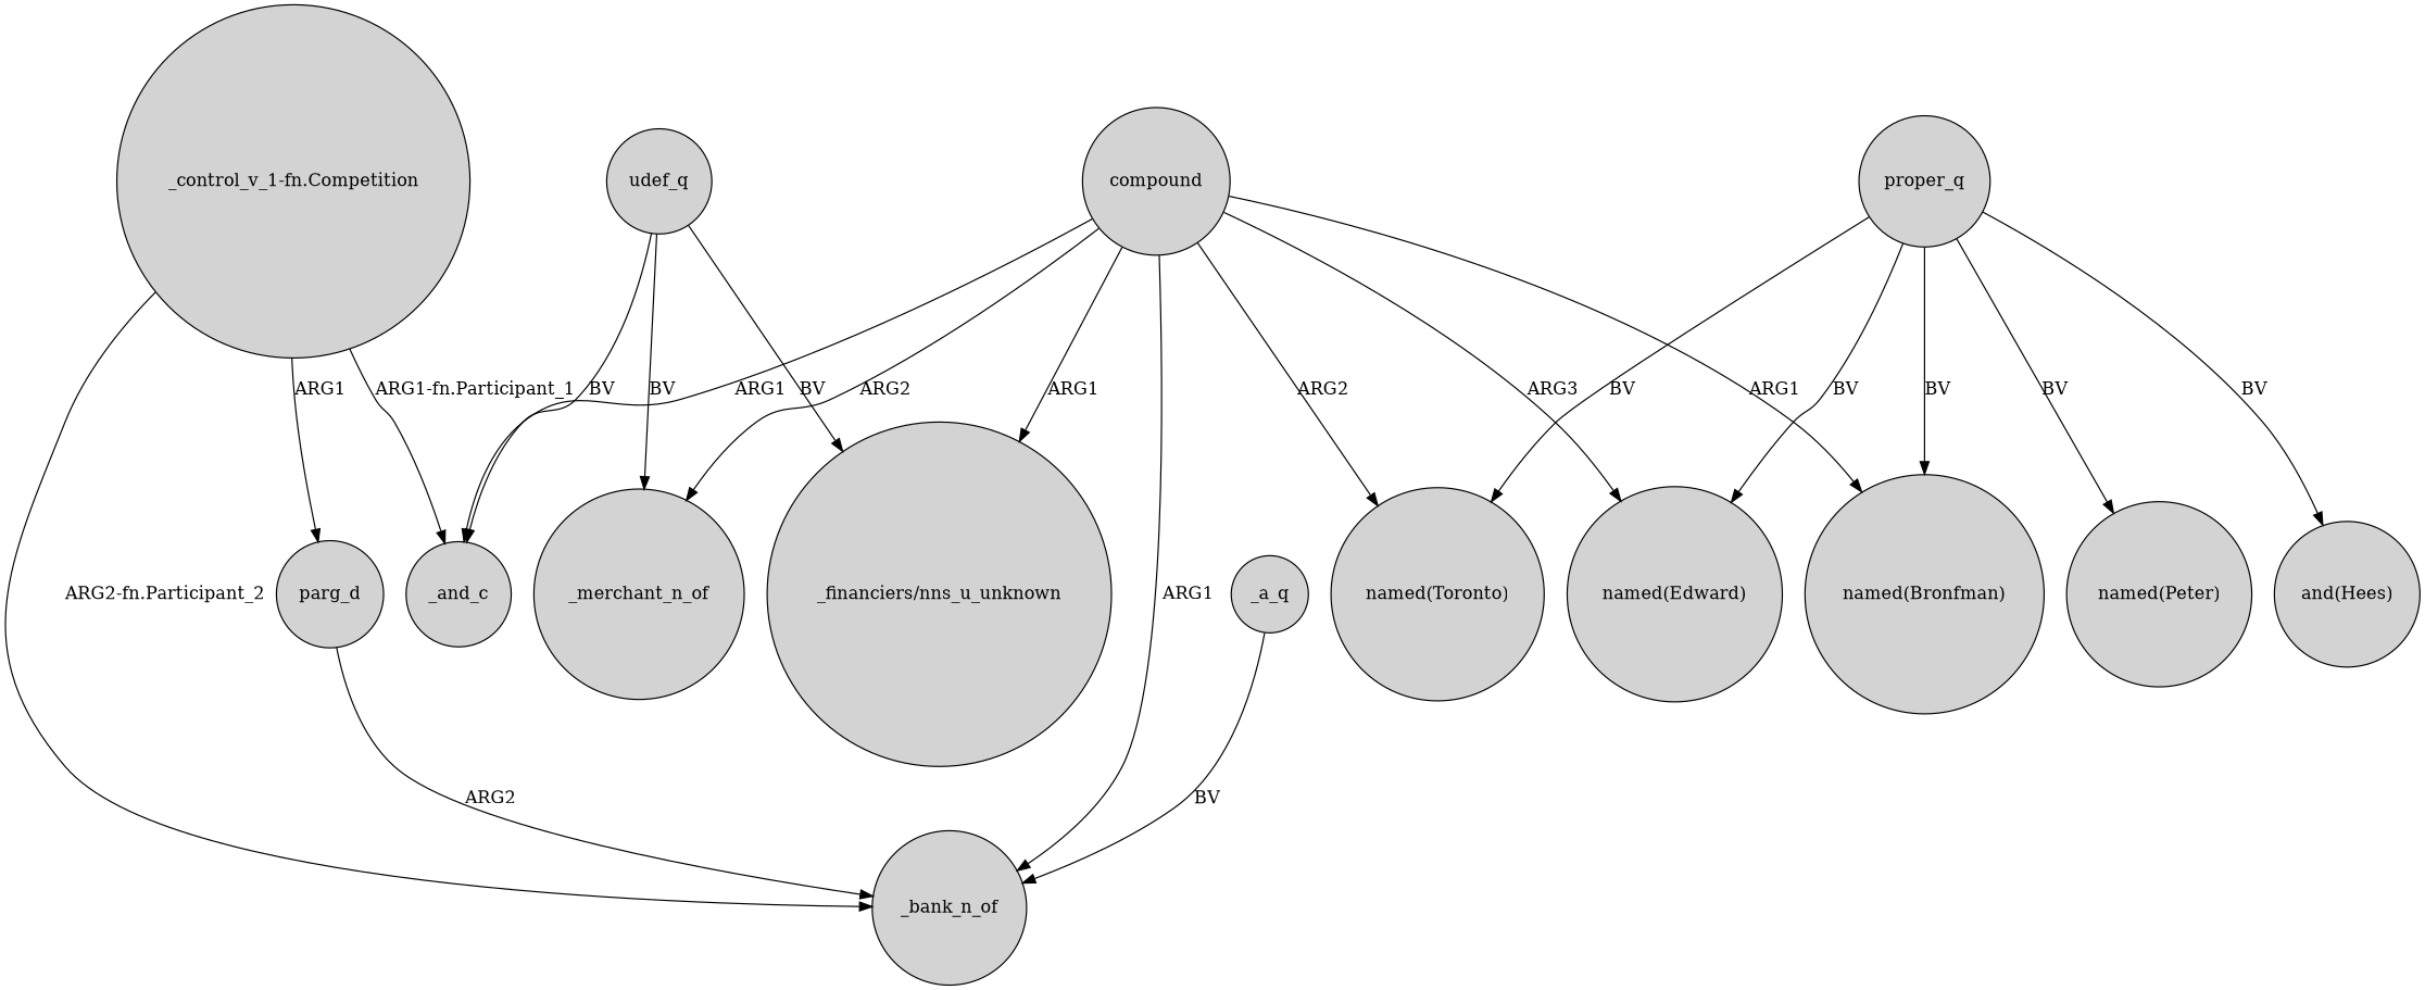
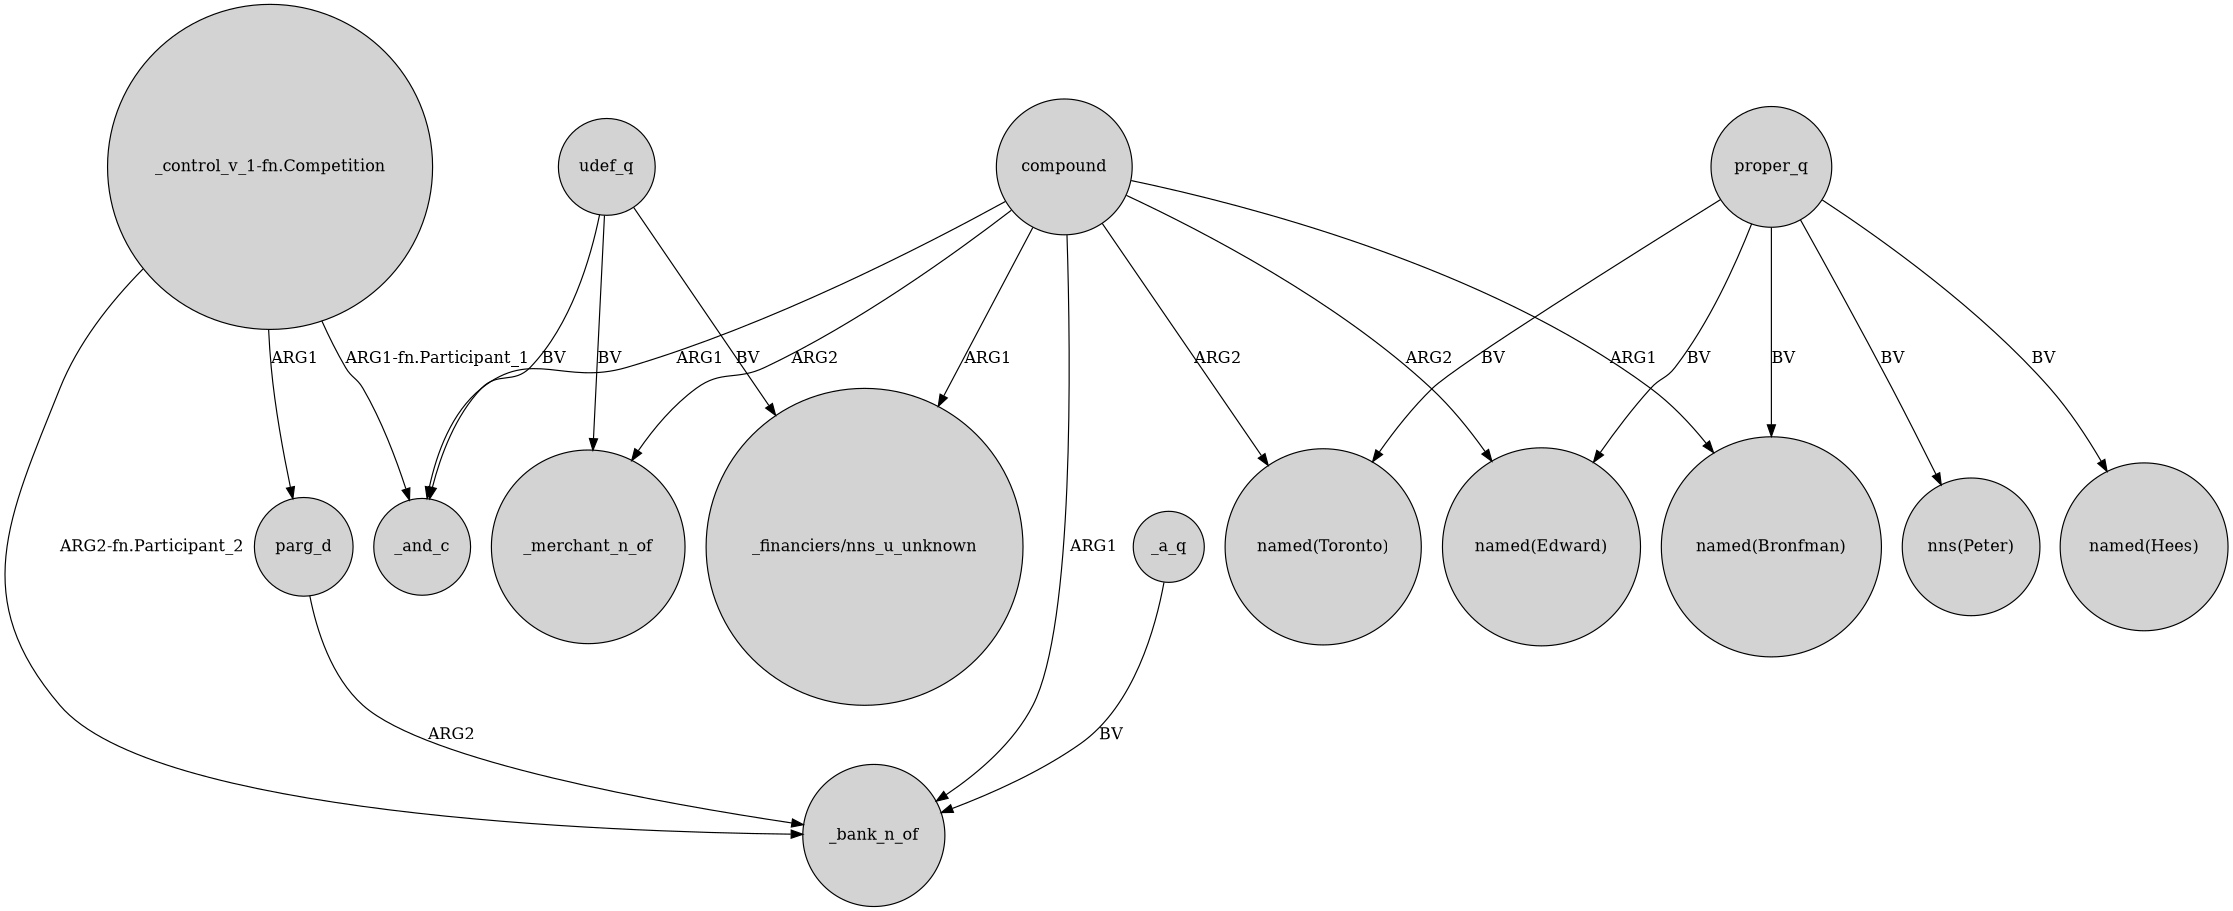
  digraph {
    node [shape=circle style=filled]
    compound
    _and_c
    "named(Toronto)"
    _merchant_n_of
    _bank_n_of
    "named(Edward)"
    "named(Bronfman)"
    "_financiers/nns_u_unknown"
    proper_q
-   "named(Peter)"
-   "named(Hees)" [label="and(Hees)"]
+   "named(Peter)" [label="nns(Peter)"]
+   "named(Hees)"
    udef_q
    parg_d
    "_control_v_1-fn.Competition"
    _a_q
    compound -> _and_c [label=ARG1]
    compound -> "named(Toronto)" [label=ARG2]
    compound -> _merchant_n_of [label=ARG2]
    compound -> _bank_n_of [label=ARG1]
-   compound -> "named(Edward)" [label=ARG3]
+   compound -> "named(Edward)" [label=ARG2]
    compound -> "named(Bronfman)" [label=ARG1]
    compound -> "_financiers/nns_u_unknown" [label=ARG1]
    proper_q -> "named(Toronto)" [label=BV]
    proper_q -> "named(Edward)" [label=BV]
    proper_q -> "named(Bronfman)" [label=BV]
    proper_q -> "named(Peter)" [label=BV]
    proper_q -> "named(Hees)" [label=BV]
    udef_q -> _and_c [label=BV]
    udef_q -> _merchant_n_of [label=BV]
    udef_q -> "_financiers/nns_u_unknown" [label=BV]
    parg_d -> _bank_n_of [label=ARG2]
    "_control_v_1-fn.Competition" -> _and_c [label="ARG1-fn.Participant_1"]
    "_control_v_1-fn.Competition" -> _bank_n_of [label="ARG2-fn.Participant_2"]
    "_control_v_1-fn.Competition" -> parg_d [label=ARG1]
    _a_q -> _bank_n_of [label=BV]
  }
